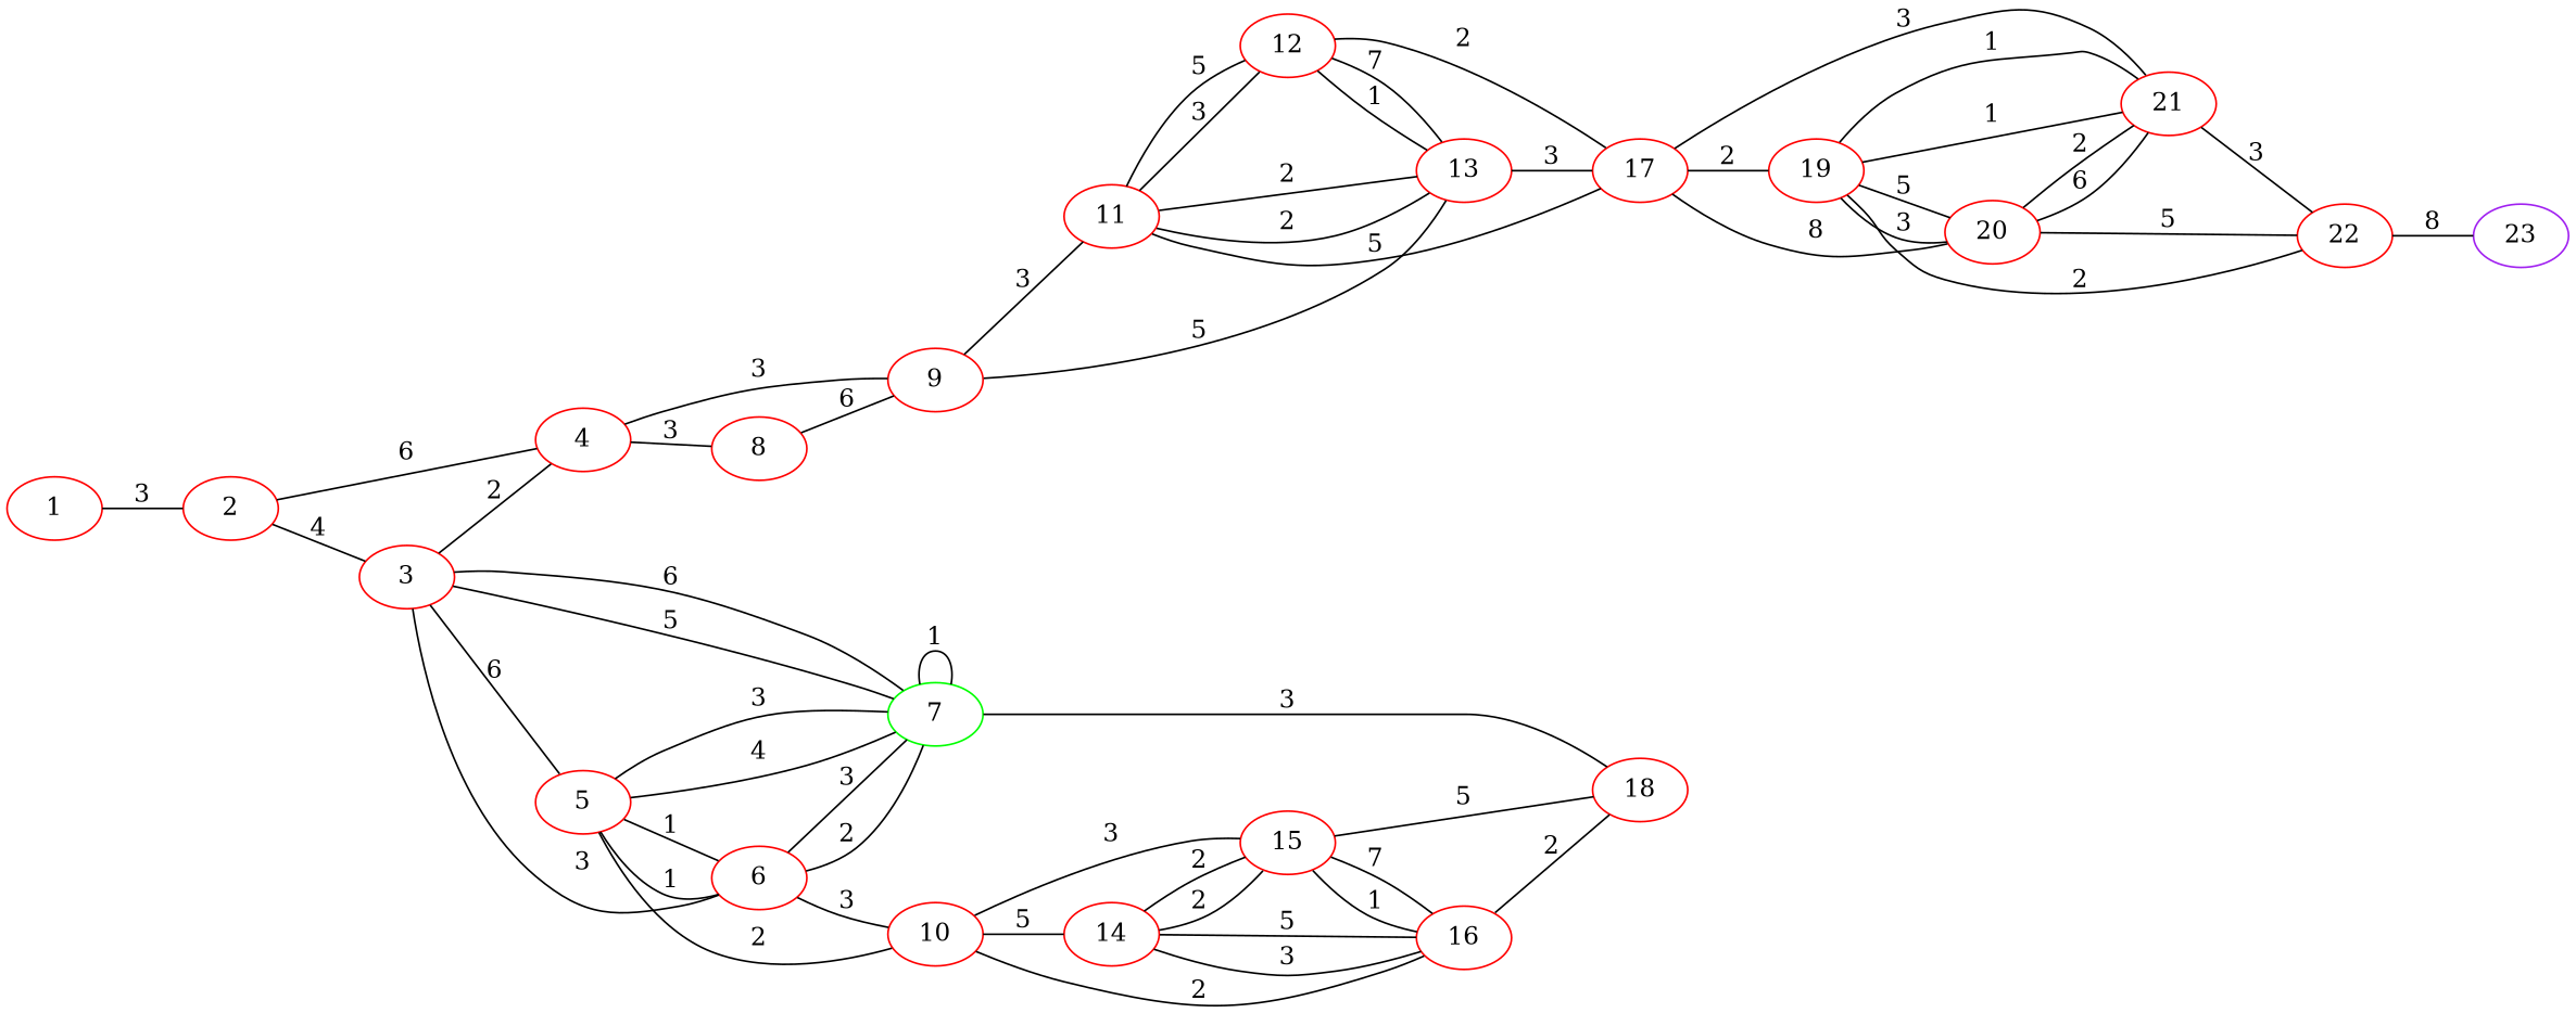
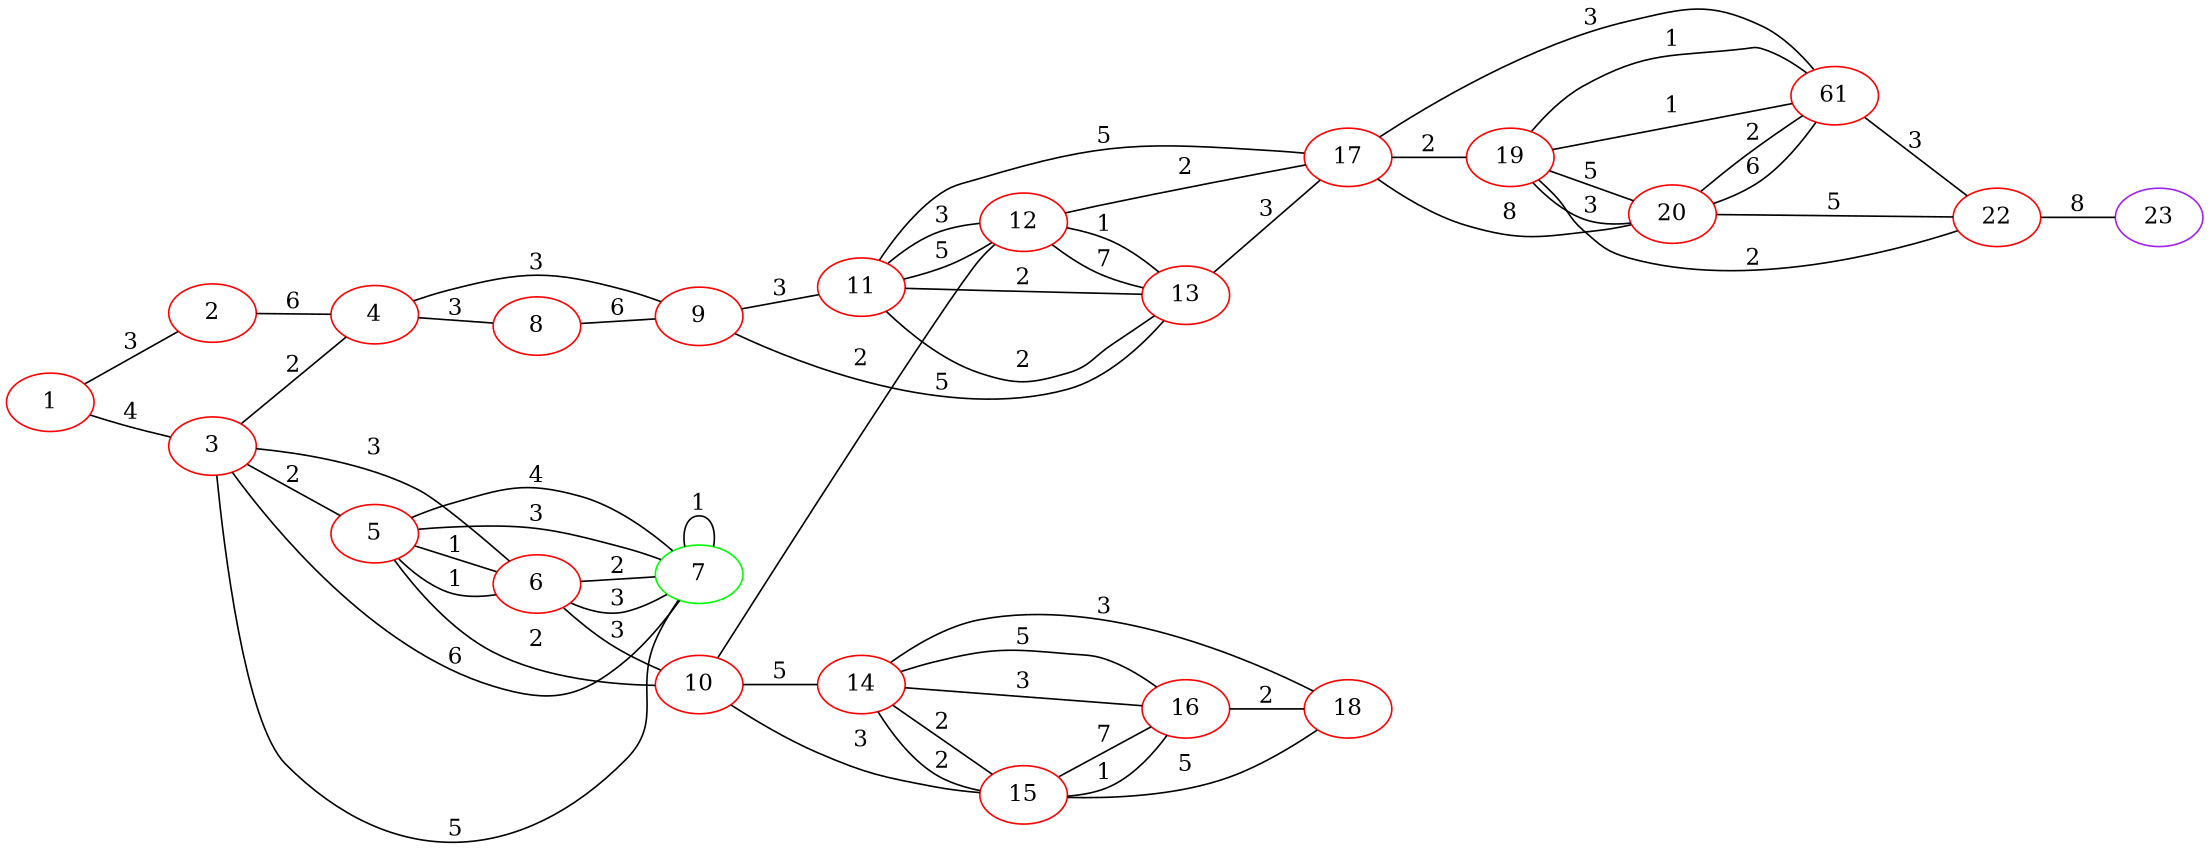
  graph {
    rankdir=LR
    node [color=red weight=1]
    1
    2
    3
    4
    5
    6
    7 [color=green weight=2]
    8
    9
    10
    11
    13
    14
    15
    16
    12
    17
    18
    19
    20
-   21
+   21 [label=61]
    22
    23 [color=purple weight=4]
    1 -- 2 [label=3]
-   2 -- 3 [label=4]
+   1 -- 3 [label=4]
    2 -- 4 [label=6]
    3 -- 4 [label=2]
-   3 -- 5 [label=6]
+   3 -- 5 [label=2]
    3 -- 6 [label=3]
    3 -- 7 [label=5]
    3 -- 7 [label=6]
    4 -- 8 [label=3]
    4 -- 9 [label=3]
    5 -- 6 [label=1]
    5 -- 6 [label=1]
    5 -- 7 [label=3]
    5 -- 7 [label=4]
    5 -- 10 [label=2]
    6 -- 7 [label=2]
    6 -- 7 [label=3]
    6 -- 10 [label=3]
    7 -- 7 [label=1]
    8 -- 9 [label=6]
    9 -- 11 [label=3]
    9 -- 13 [label=5]
    10 -- 14 [label=5]
    10 -- 15 [label=3]
-   10 -- 16 [label=2]
+   10 -- 12 [label=2]
    11 -- 13 [label=2]
    11 -- 13 [label=2]
    11 -- 12 [label=3]
    11 -- 12 [label=5]
    11 -- 17 [label=5]
    13 -- 17 [label=3]
    14 -- 15 [label=2]
    14 -- 15 [label=2]
    14 -- 16 [label=5]
    14 -- 16 [label=3]
-   7 -- 18 [label=3]
+   14 -- 18 [label=3]
    15 -- 16 [label=7]
    15 -- 16 [label=1]
    15 -- 18 [label=5]
    16 -- 18 [label=2]
    12 -- 13 [label=1]
    12 -- 13 [label=7]
    12 -- 17 [label=2]
    17 -- 19 [label=2]
    17 -- 20 [label=8]
    17 -- 21 [label=3]
    19 -- 20 [label=5]
    19 -- 20 [label=3]
    19 -- 21 [label=1]
    19 -- 21 [label=1]
    19 -- 22 [label=2]
    20 -- 21 [label=6]
    20 -- 21 [label=2]
    20 -- 22 [label=5]
    21 -- 22 [label=3]
    22 -- 23 [label=8]
  }
